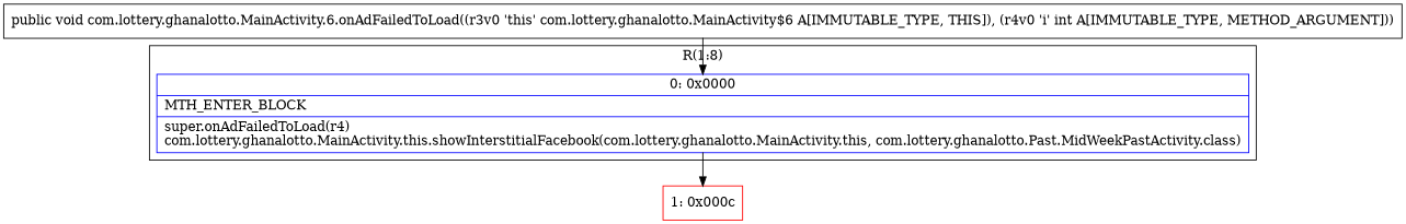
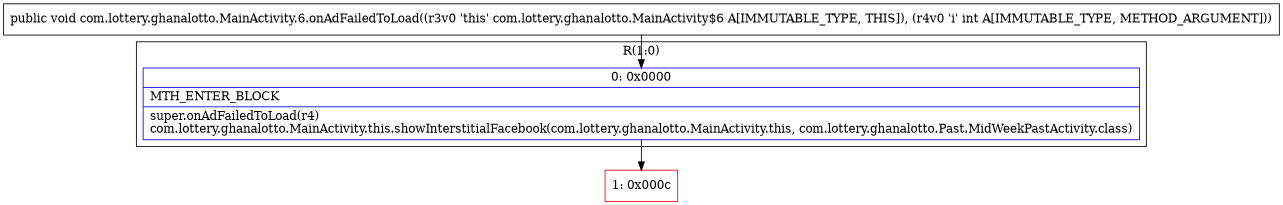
  digraph {
    node [shape=record]
    n1 [color=blue label="{0\:\ 0x0000|MTH_ENTER_BLOCK\l|super.onAdFailedToLoad(r4)\lcom.lottery.ghanalotto.MainActivity.this.showInterstitialFacebook(com.lottery.ghanalotto.MainActivity.this, com.lottery.ghanalotto.Past.MidWeekPastActivity.class)\l}"]
    n2 [color=red label="{1\:\ 0x000c}"]
    n3 [label="{public void com.lottery.ghanalotto.MainActivity.6.onAdFailedToLoad((r3v0 'this' com.lottery.ghanalotto.MainActivity$6 A[IMMUTABLE_TYPE, THIS]), (r4v0 'i' int A[IMMUTABLE_TYPE, METHOD_ARGUMENT])) }"]
    subgraph cluster_1 {
-     label="R(1:8)"
+     label="R(1:0)"
      n1
    }
    n1 -> n2
    n3 -> n1
  }
